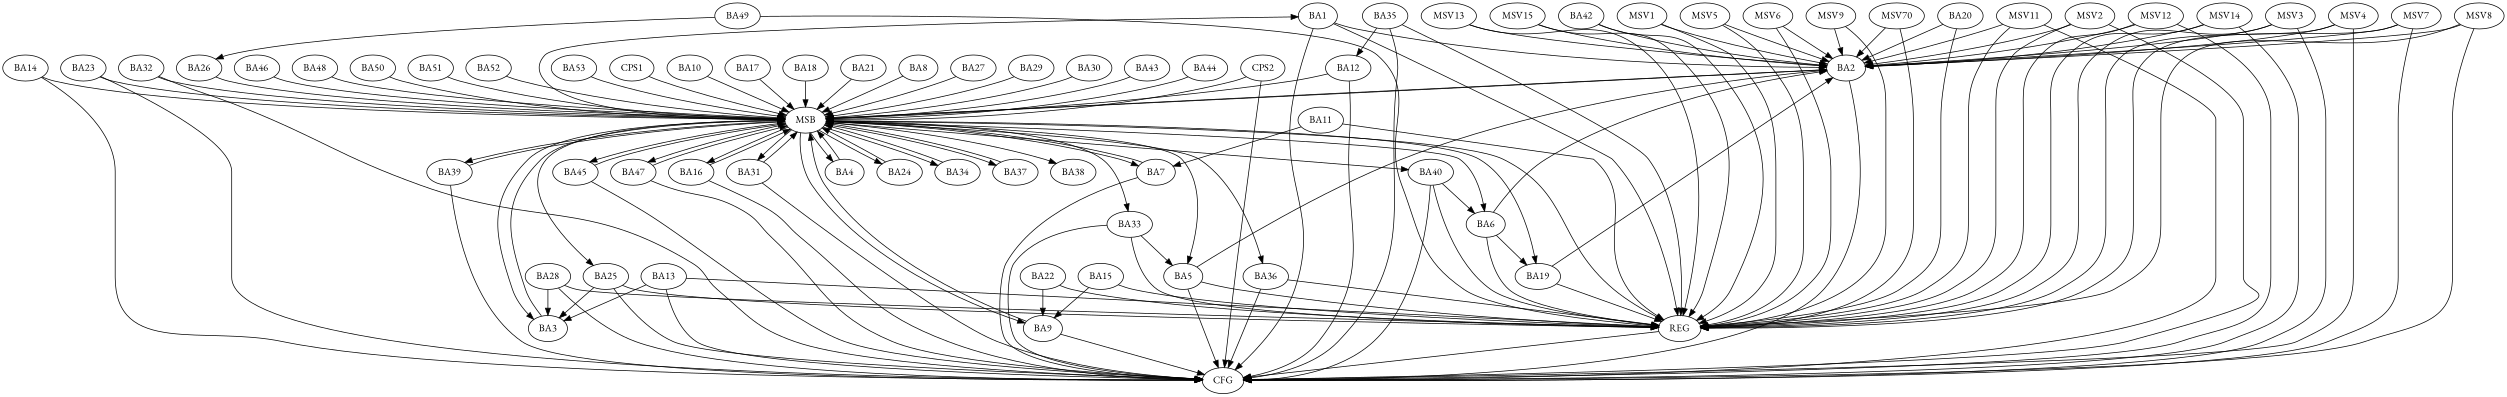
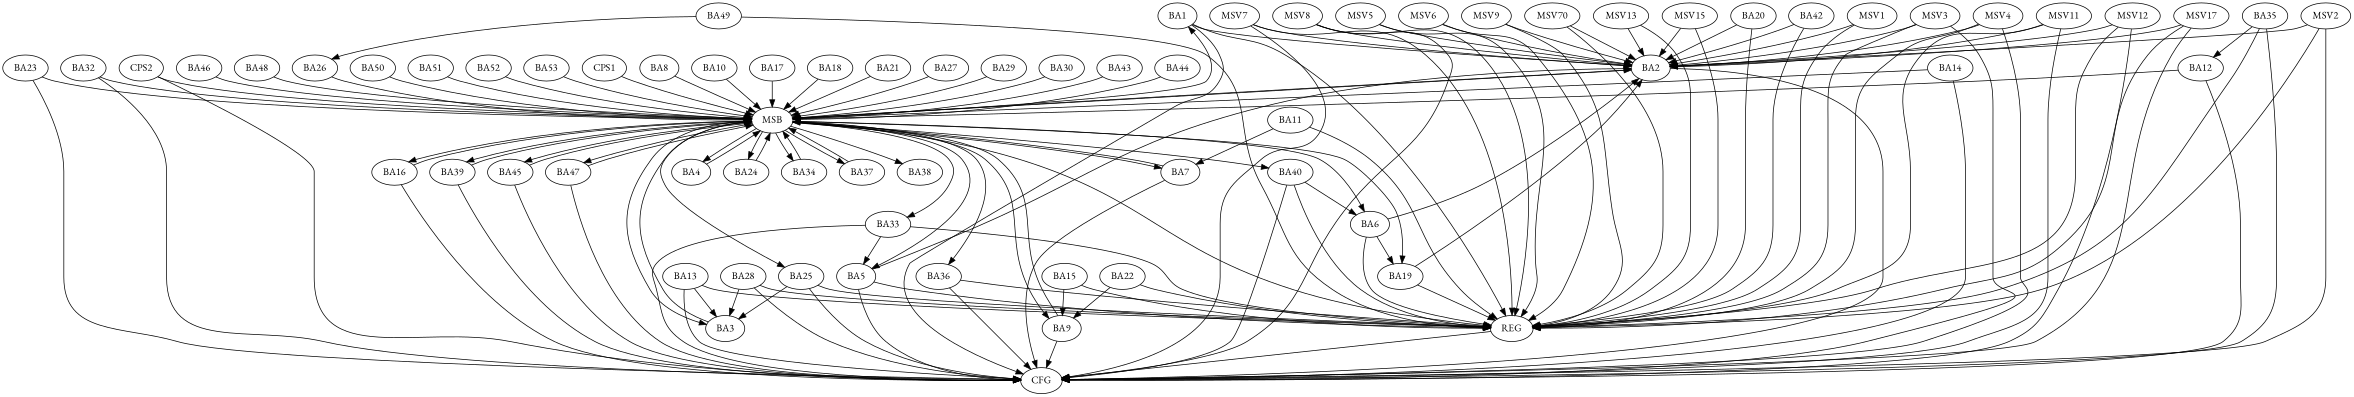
  strict digraph {
    fontname="EB Garamond"
    node [fontname="EB Garamond"]
    edge [fontname="EB Garamond"]
    n1 [label=BA1]
    n2 [label=BA2]
    n3 [label=REG]
    n4 [label=CFG]
    n5 [label=MSB]
    n6 [label=BA3]
    n7 [label=BA4]
    n8 [label=BA5]
    n9 [label=BA6]
    n10 [label=BA7]
    n11 [label=BA9]
    n12 [label=BA16]
    n13 [label=BA19]
    n14 [label=BA24]
    n15 [label=BA25]
-   n16 [label=BA31]
    n17 [label=BA33]
    n18 [label=BA34]
    n19 [label=BA36]
    n20 [label=BA37]
    n21 [label=BA38]
    n22 [label=BA39]
    n23 [label=BA40]
    n24 [label=BA45]
    n25 [label=BA47]
    n26 [label=BA8]
    n27 [label=BA10]
    n28 [label=BA11]
    n29 [label=BA12]
    n30 [label=BA13]
    n31 [label=BA14]
    n32 [label=BA15]
    n33 [label=BA17]
    n34 [label=BA18]
    n35 [label=BA20]
    n36 [label=BA21]
    n37 [label=BA22]
    n38 [label=BA23]
    n39 [label=BA26]
    n40 [label=BA27]
    n41 [label=BA28]
    n42 [label=BA29]
    n43 [label=BA30]
    n44 [label=BA32]
    n45 [label=BA35]
    n46 [label=BA42]
    n47 [label=BA43]
    n48 [label=BA44]
    n49 [label=BA46]
    n50 [label=BA48]
    n51 [label=BA49]
    n52 [label=BA50]
    n53 [label=BA51]
    n54 [label=BA52]
    n55 [label=BA53]
    n56 [label=CPS1]
    n57 [label=CPS2]
    n58 [label=MSV1]
    n59 [label=MSV2]
    n60 [label=MSV3]
    n61 [label=MSV4]
    n62 [label=MSV5]
    n63 [label=MSV6]
    n64 [label=MSV7]
    n65 [label=MSV8]
    n66 [label=MSV9]
    n67 [label=MSV70]
    n68 [label=MSV11]
    n69 [label=MSV12]
    n70 [label=MSV13]
-   n71 [label=MSV14]
+   n71 [label=MSV17]
    n72 [label=MSV15]
    n1 -> n2
    n1 -> n3
    n1 -> n4
    n2 -> n4
    n2 -> n5
    n3 -> n4
    n5 -> n1
    n5 -> n2
    n5 -> n3
    n5 -> n6
    n5 -> n7
    n5 -> n8
    n5 -> n9
    n5 -> n10
    n5 -> n11
    n5 -> n12
    n5 -> n13
    n5 -> n14
    n5 -> n15
-   n5 -> n16
    n5 -> n17
    n5 -> n18
    n5 -> n19
    n5 -> n20
    n5 -> n21
    n5 -> n22
    n5 -> n23
    n5 -> n24
    n5 -> n25
    n6 -> n5
    n7 -> n5
    n8 -> n2
    n8 -> n3
    n8 -> n4
    n9 -> n2
    n9 -> n3
    n9 -> n13
    n10 -> n4
    n10 -> n5
    n11 -> n4
    n11 -> n5
    n12 -> n4
    n12 -> n5
    n13 -> n2
    n13 -> n3
    n14 -> n5
    n15 -> n3
    n15 -> n4
    n15 -> n6
-   n16 -> n4
-   n16 -> n5
    n17 -> n3
    n17 -> n4
    n17 -> n8
    n18 -> n5
    n19 -> n3
    n19 -> n4
    n20 -> n5
    n22 -> n4
    n22 -> n5
    n23 -> n3
    n23 -> n4
    n23 -> n9
    n24 -> n4
    n24 -> n5
    n25 -> n4
    n25 -> n5
    n26 -> n5
    n27 -> n5
    n28 -> n3
    n28 -> n10
    n29 -> n4
    n29 -> n5
    n30 -> n3
    n30 -> n4
    n30 -> n6
    n31 -> n4
    n31 -> n5
    n32 -> n3
    n32 -> n11
    n33 -> n5
    n34 -> n5
    n35 -> n2
    n35 -> n3
    n36 -> n5
    n37 -> n3
    n37 -> n11
    n38 -> n4
    n38 -> n5
    n39 -> n5
    n40 -> n5
    n41 -> n3
    n41 -> n4
    n41 -> n6
    n42 -> n5
    n43 -> n5
    n44 -> n4
    n44 -> n5
    n45 -> n3
    n45 -> n4
    n45 -> n29
    n46 -> n2
    n46 -> n3
    n47 -> n5
    n48 -> n5
    n49 -> n5
    n50 -> n5
    n51 -> n3
    n51 -> n39
    n52 -> n5
    n53 -> n5
    n54 -> n5
    n55 -> n5
    n56 -> n5
    n57 -> n4
    n57 -> n5
    n58 -> n2
    n58 -> n3
    n59 -> n2
    n59 -> n3
    n59 -> n4
    n60 -> n2
    n60 -> n3
    n60 -> n4
    n61 -> n2
    n61 -> n3
    n61 -> n4
    n62 -> n2
    n62 -> n3
    n63 -> n2
    n63 -> n3
    n64 -> n2
    n64 -> n3
    n64 -> n4
    n65 -> n2
    n65 -> n3
    n65 -> n4
    n66 -> n2
    n66 -> n3
    n67 -> n2
    n67 -> n3
    n68 -> n2
    n68 -> n3
    n68 -> n4
    n69 -> n2
    n69 -> n3
    n69 -> n4
    n70 -> n2
    n70 -> n3
    n71 -> n2
    n71 -> n3
    n71 -> n4
    n72 -> n2
    n72 -> n3
  }
